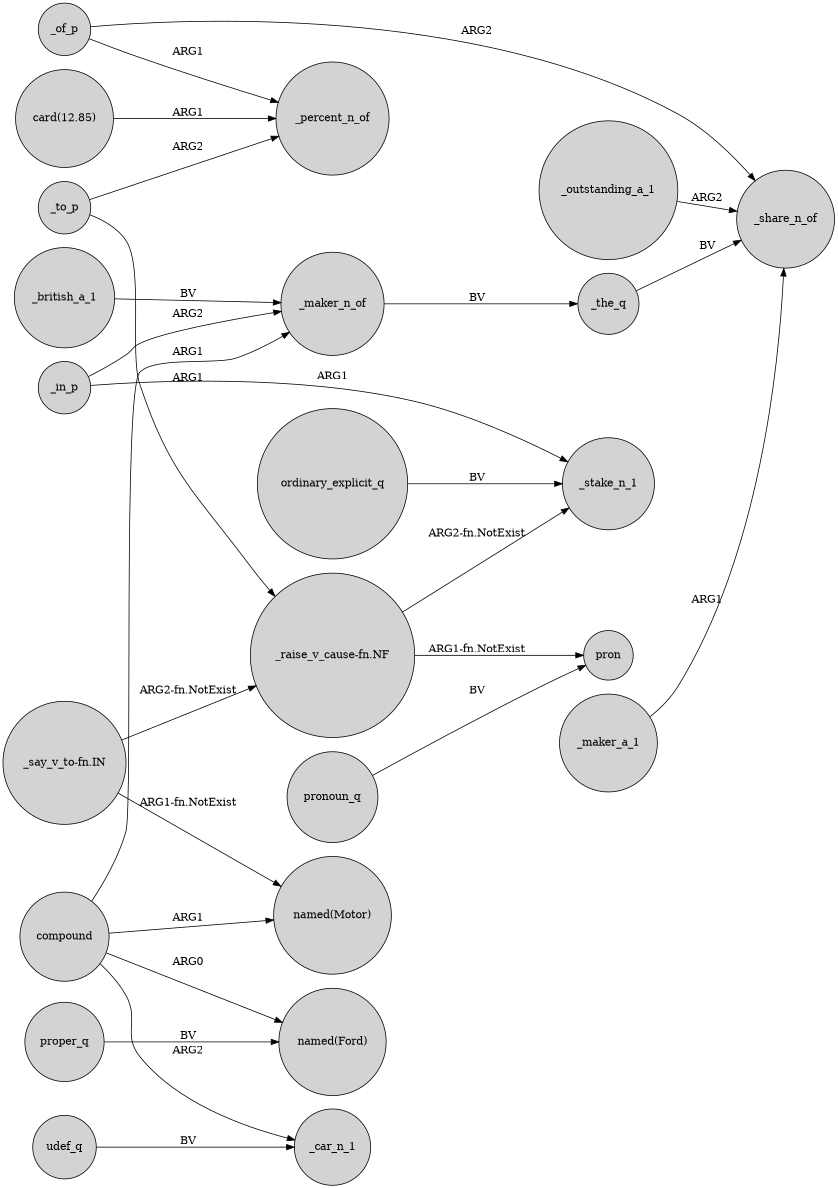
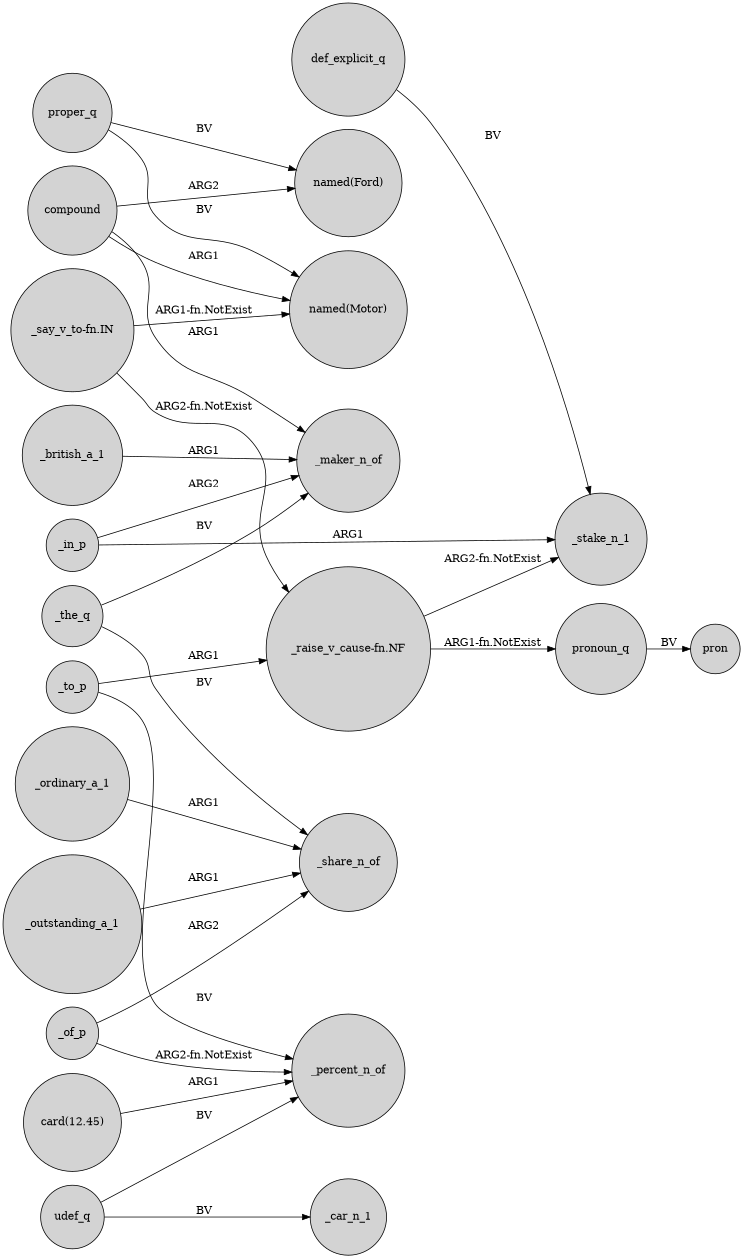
  digraph {
    rankdir=LR
    node [shape=circle style=filled]
    _british_a_1
    _maker_n_of
    _in_p
    _stake_n_1
    "_raise_v_cause-fn.NF"
    pron
-   "card(12.45)" [label="card(12.85)"]
+   "card(12.45)"
    _percent_n_of
    compound
    "named(Motor)"
    "named(Ford)"
    _car_n_1
    "_say_v_to-fn.IN"
    _the_q
    _share_n_of
    _outstanding_a_1
    _of_p
    pronoun_q
    proper_q
    _to_p
    udef_q
-   _ordinary_a_1 [label=_maker_a_1]
-   def_explicit_q [label=ordinary_explicit_q]
-   _british_a_1 -> _maker_n_of [label=BV]
+   _ordinary_a_1
+   def_explicit_q
+   _british_a_1 -> _maker_n_of [label=ARG1]
    _in_p -> _maker_n_of [label=ARG2]
    _in_p -> _stake_n_1 [label=ARG1]
    "_raise_v_cause-fn.NF" -> _stake_n_1 [label="ARG2-fn.NotExist"]
-   "_raise_v_cause-fn.NF" -> pron [label="ARG1-fn.NotExist"]
+   "_raise_v_cause-fn.NF" -> pronoun_q [label="ARG1-fn.NotExist"]
    "card(12.45)" -> _percent_n_of [label=ARG1]
    compound -> _maker_n_of [label=ARG1]
    compound -> "named(Motor)" [label=ARG1]
-   compound -> "named(Ford)" [label=ARG0]
-   compound -> _car_n_1 [label=ARG2]
+   compound -> "named(Ford)" [label=ARG2]
    "_say_v_to-fn.IN" -> "_raise_v_cause-fn.NF" [label="ARG2-fn.NotExist"]
    "_say_v_to-fn.IN" -> "named(Motor)" [label="ARG1-fn.NotExist"]
-   _maker_n_of -> _the_q [label=BV]
+   _the_q -> _maker_n_of [label=BV]
    _the_q -> _share_n_of [label=BV]
-   _outstanding_a_1 -> _share_n_of [label=ARG2]
-   _of_p -> _percent_n_of [label=ARG1]
+   _outstanding_a_1 -> _share_n_of [label=ARG1]
+   _of_p -> _percent_n_of [label="ARG2-fn.NotExist"]
    _of_p -> _share_n_of [label=ARG2]
    pronoun_q -> pron [label=BV]
+   proper_q -> "named(Motor)" [label=BV]
    proper_q -> "named(Ford)" [label=BV]
    _to_p -> "_raise_v_cause-fn.NF" [label=ARG1]
-   _to_p -> _percent_n_of [label=ARG2]
+   _to_p -> _percent_n_of [label=BV]
+   udef_q -> _percent_n_of [label=BV]
    udef_q -> _car_n_1 [label=BV]
    _ordinary_a_1 -> _share_n_of [label=ARG1]
    def_explicit_q -> _stake_n_1 [label=BV]
  }
